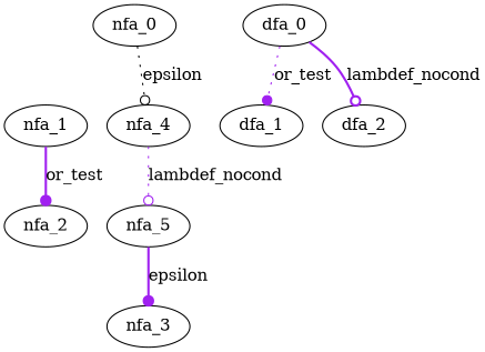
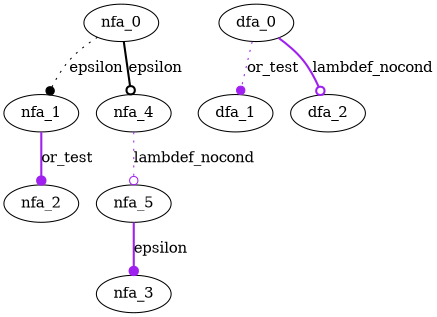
  digraph {
    edge [arrowhead=dot color=purple style=dotted]
    nfa_0
    nfa_1
    nfa_4
    nfa_2
    nfa_3
    nfa_5
    dfa_0
    dfa_1
    dfa_2
    subgraph sub_1 {
      nfa_0
      nfa_1
      nfa_4
      nfa_2
      nfa_3
      nfa_5
    }
    subgraph sub_2 {
      dfa_0
      dfa_1
      dfa_2
    }
-   nfa_0 -> nfa_4 [arrowhead=odot color=black label=epsilon]
+   nfa_0 -> nfa_1 [color=black label=epsilon]
+   nfa_0 -> nfa_4 [arrowhead=odot color=black label=epsilon style=bold]
    nfa_1 -> nfa_2 [label=or_test style=bold]
    nfa_4 -> nfa_5 [arrowhead=odot label=lambdef_nocond]
    nfa_5 -> nfa_3 [label=epsilon style=bold]
    dfa_0 -> dfa_1 [label=or_test]
    dfa_0 -> dfa_2 [arrowhead=odot label=lambdef_nocond style=bold]
  }
